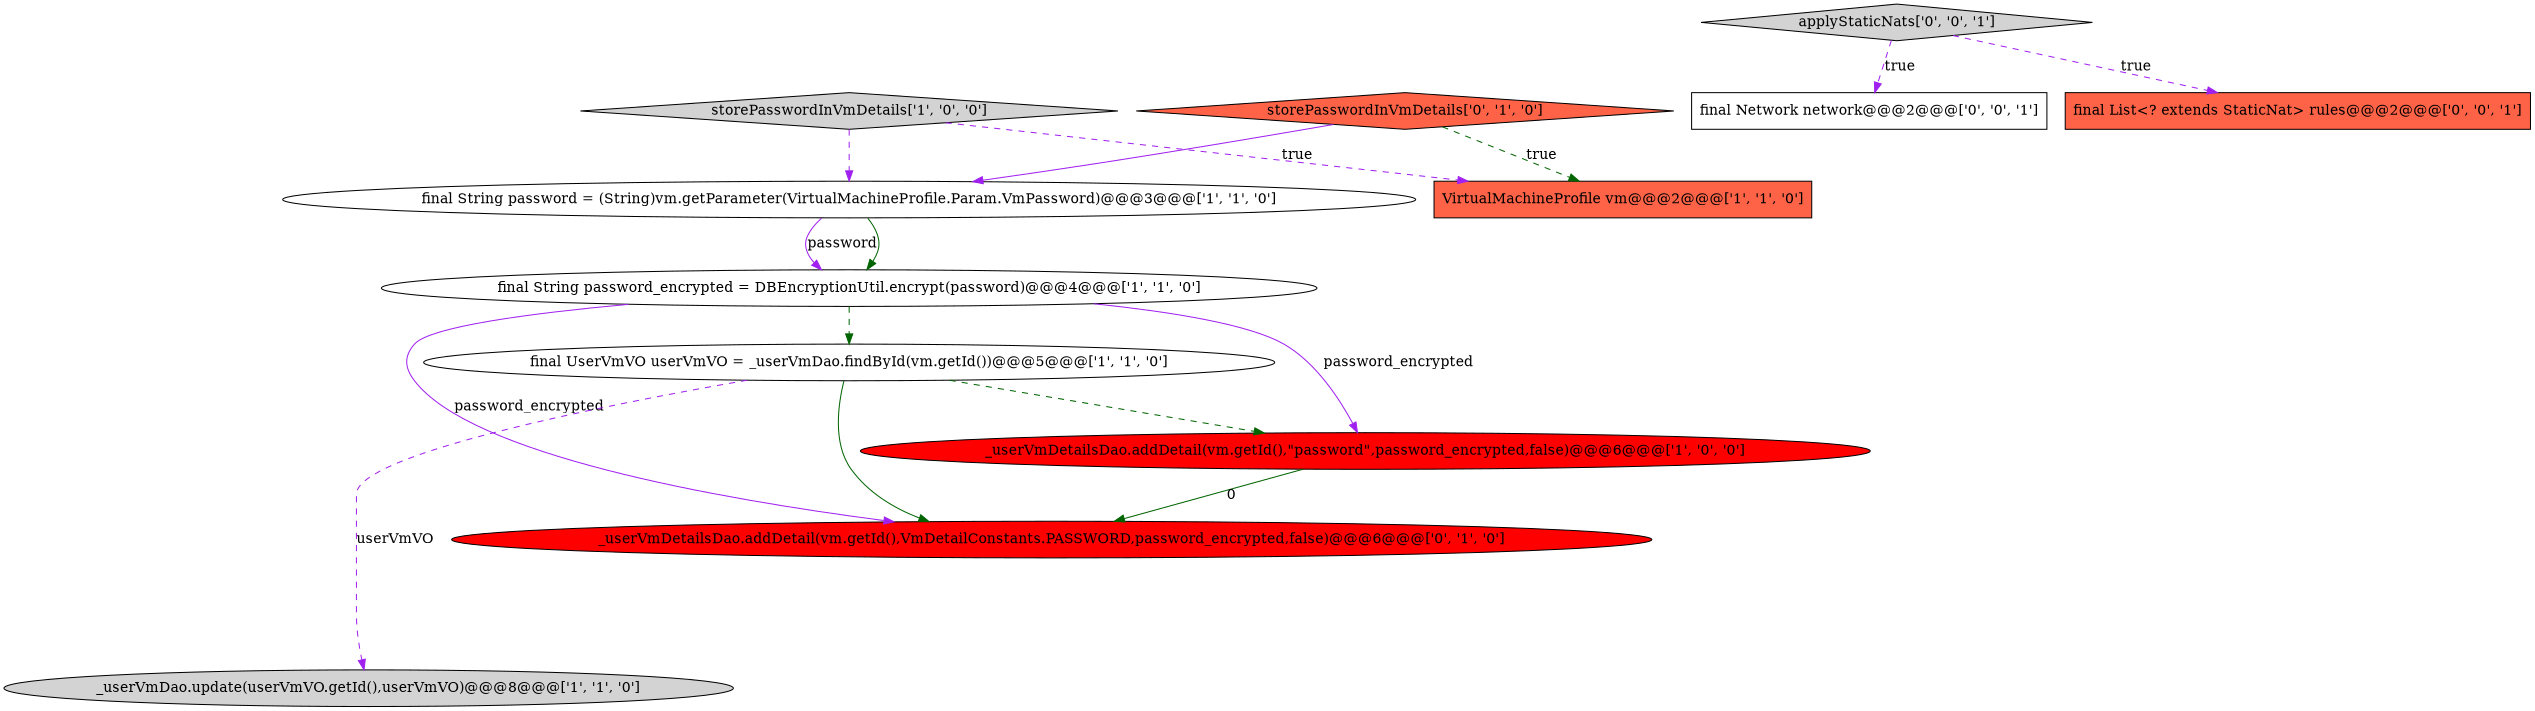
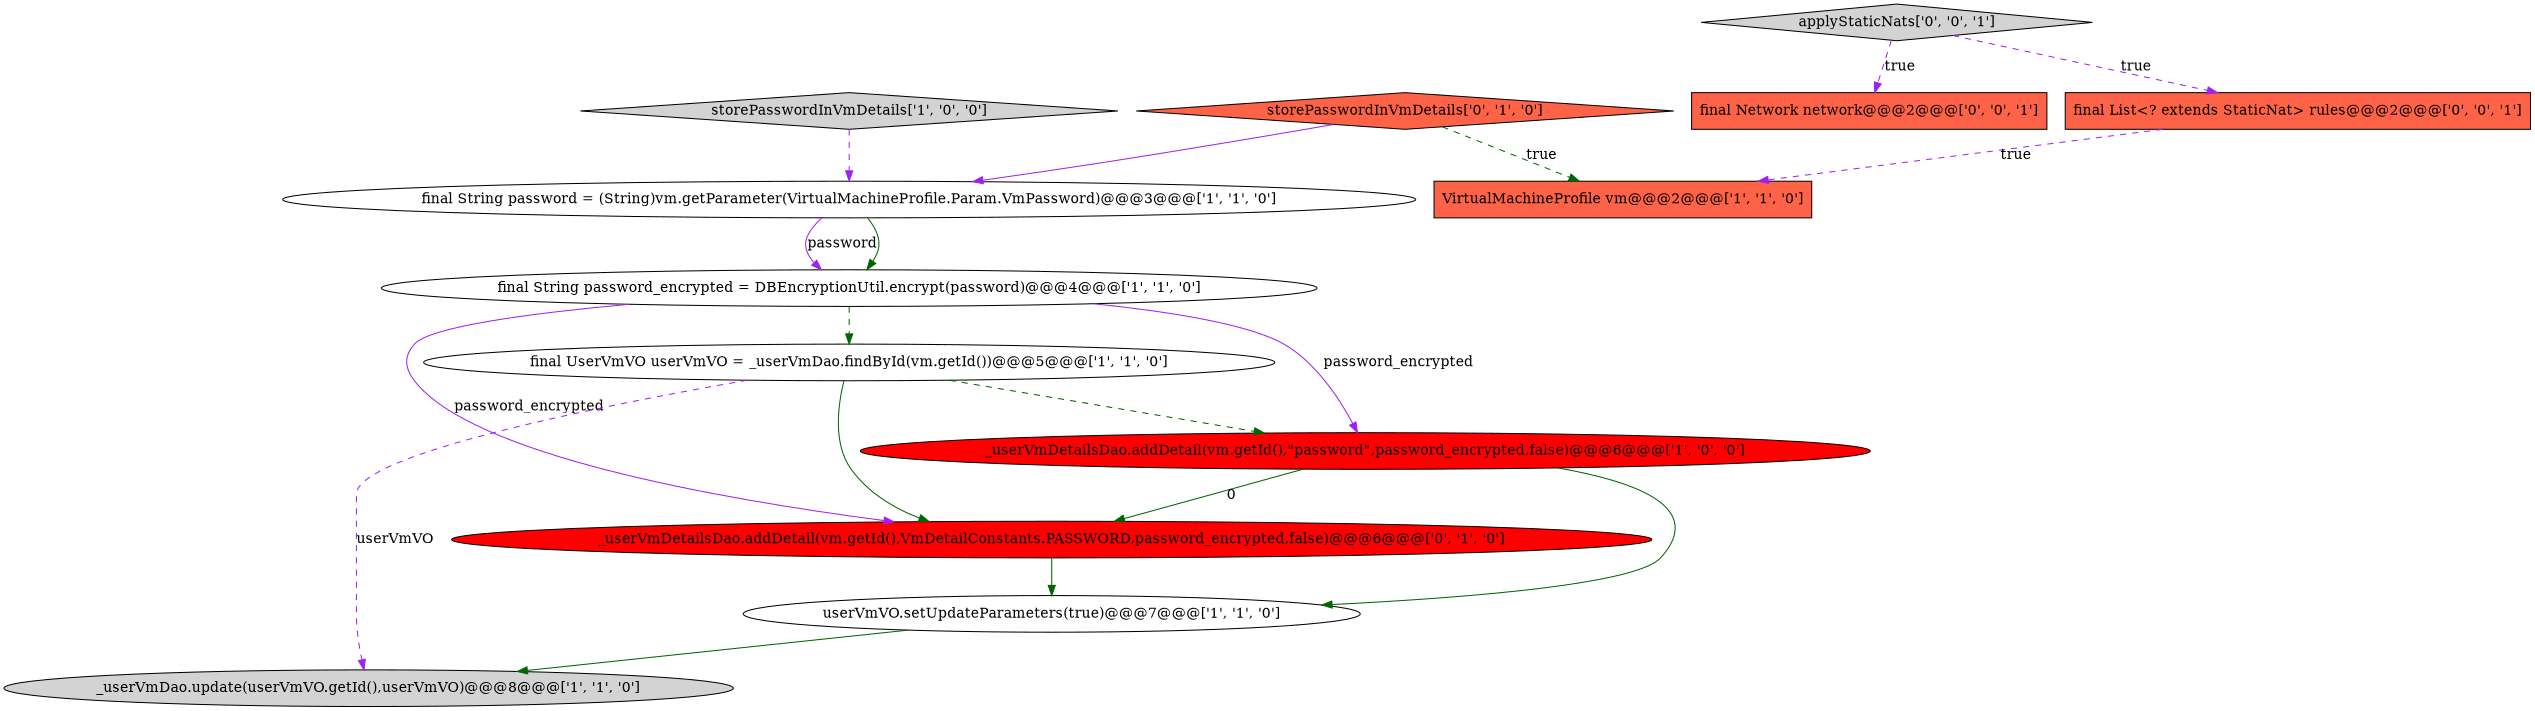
  digraph {
    node [fillcolor=white shape=ellipse style=filled]
    edge [color=purple style=solid]
    n1 [label="final String password_encrypted = DBEncryptionUtil.encrypt(password)@@@4@@@['1', '1', '0']"]
    n2 [fillcolor=red label="_userVmDetailsDao.addDetail(vm.getId(),VmDetailConstants.PASSWORD,password_encrypted,false)@@@6@@@['0', '1', '0']"]
    n3 [label="final UserVmVO userVmVO = _userVmDao.findById(vm.getId())@@@5@@@['1', '1', '0']"]
    n4 [fillcolor=red label="_userVmDetailsDao.addDetail(vm.getId(),\"password\",password_encrypted,false)@@@6@@@['1', '0', '0']"]
+   n5 [label="userVmVO.setUpdateParameters(true)@@@7@@@['1', '1', '0']"]
    n6 [fillcolor=lightgray label="_userVmDao.update(userVmVO.getId(),userVmVO)@@@8@@@['1', '1', '0']"]
    n7 [fillcolor=tomato label="final List<? extends StaticNat> rules@@@2@@@['0', '0', '1']" shape=box]
-   n8 [label="final Network network@@@2@@@['0', '0', '1']" shape=box]
+   n8 [fillcolor=tomato label="final Network network@@@2@@@['0', '0', '1']" shape=box]
    n9 [fillcolor=lightgray label="applyStaticNats['0', '0', '1']" shape=diamond]
    n10 [fillcolor=tomato label="VirtualMachineProfile vm@@@2@@@['1', '1', '0']" shape=box]
    n11 [fillcolor=tomato label="storePasswordInVmDetails['0', '1', '0']" shape=diamond]
    n12 [label="final String password = (String)vm.getParameter(VirtualMachineProfile.Param.VmPassword)@@@3@@@['1', '1', '0']"]
    n13 [fillcolor=lightgray label="storePasswordInVmDetails['1', '0', '0']" shape=diamond]
    n1 -> n2 [label=password_encrypted]
    n1 -> n3 [color=darkgreen style=dashed]
    n1 -> n4 [label=password_encrypted]
+   n2 -> n5 [color=darkgreen]
    n3 -> n2 [color=darkgreen]
    n3 -> n4 [color=darkgreen style=dashed]
    n3 -> n6 [label=userVmVO style=dashed]
    n4 -> n2 [color=darkgreen label=0]
+   n4 -> n5 [color=darkgreen]
+   n5 -> n6 [color=darkgreen]
    n9 -> n7 [label=true style=dashed]
    n9 -> n8 [label=true style=dashed]
    n11 -> n10 [color=darkgreen label=true style=dashed]
    n11 -> n12
    n12 -> n1 [label=password]
    n12 -> n1 [color=darkgreen]
-   n13 -> n10 [label=true style=dashed]
+   n7 -> n10 [label=true style=dashed]
    n13 -> n12 [style=dashed]
  }
